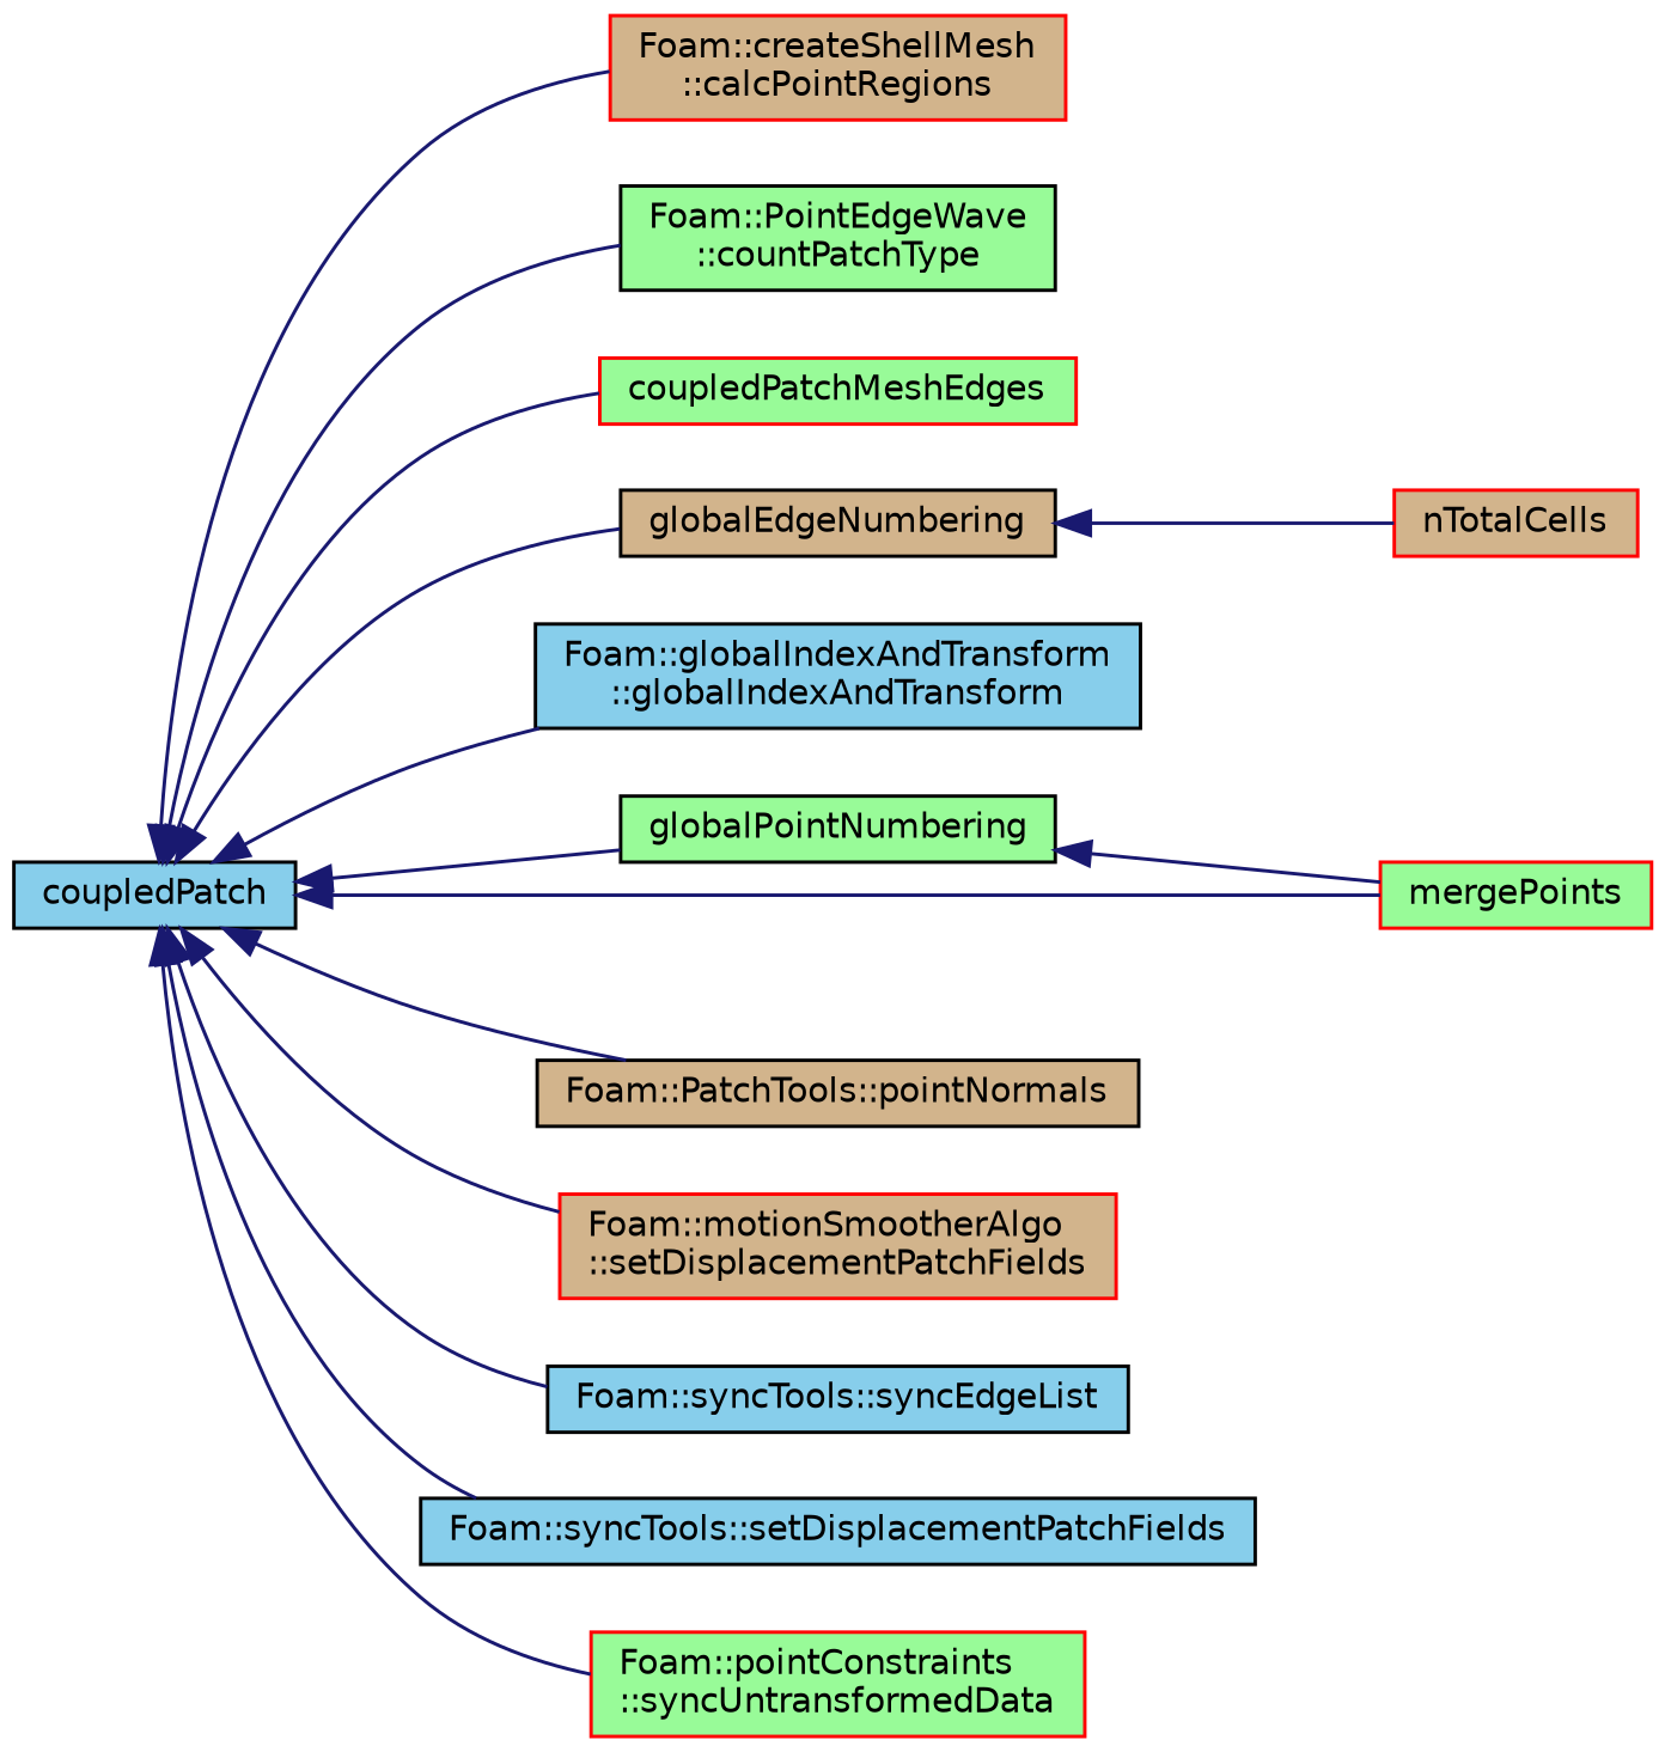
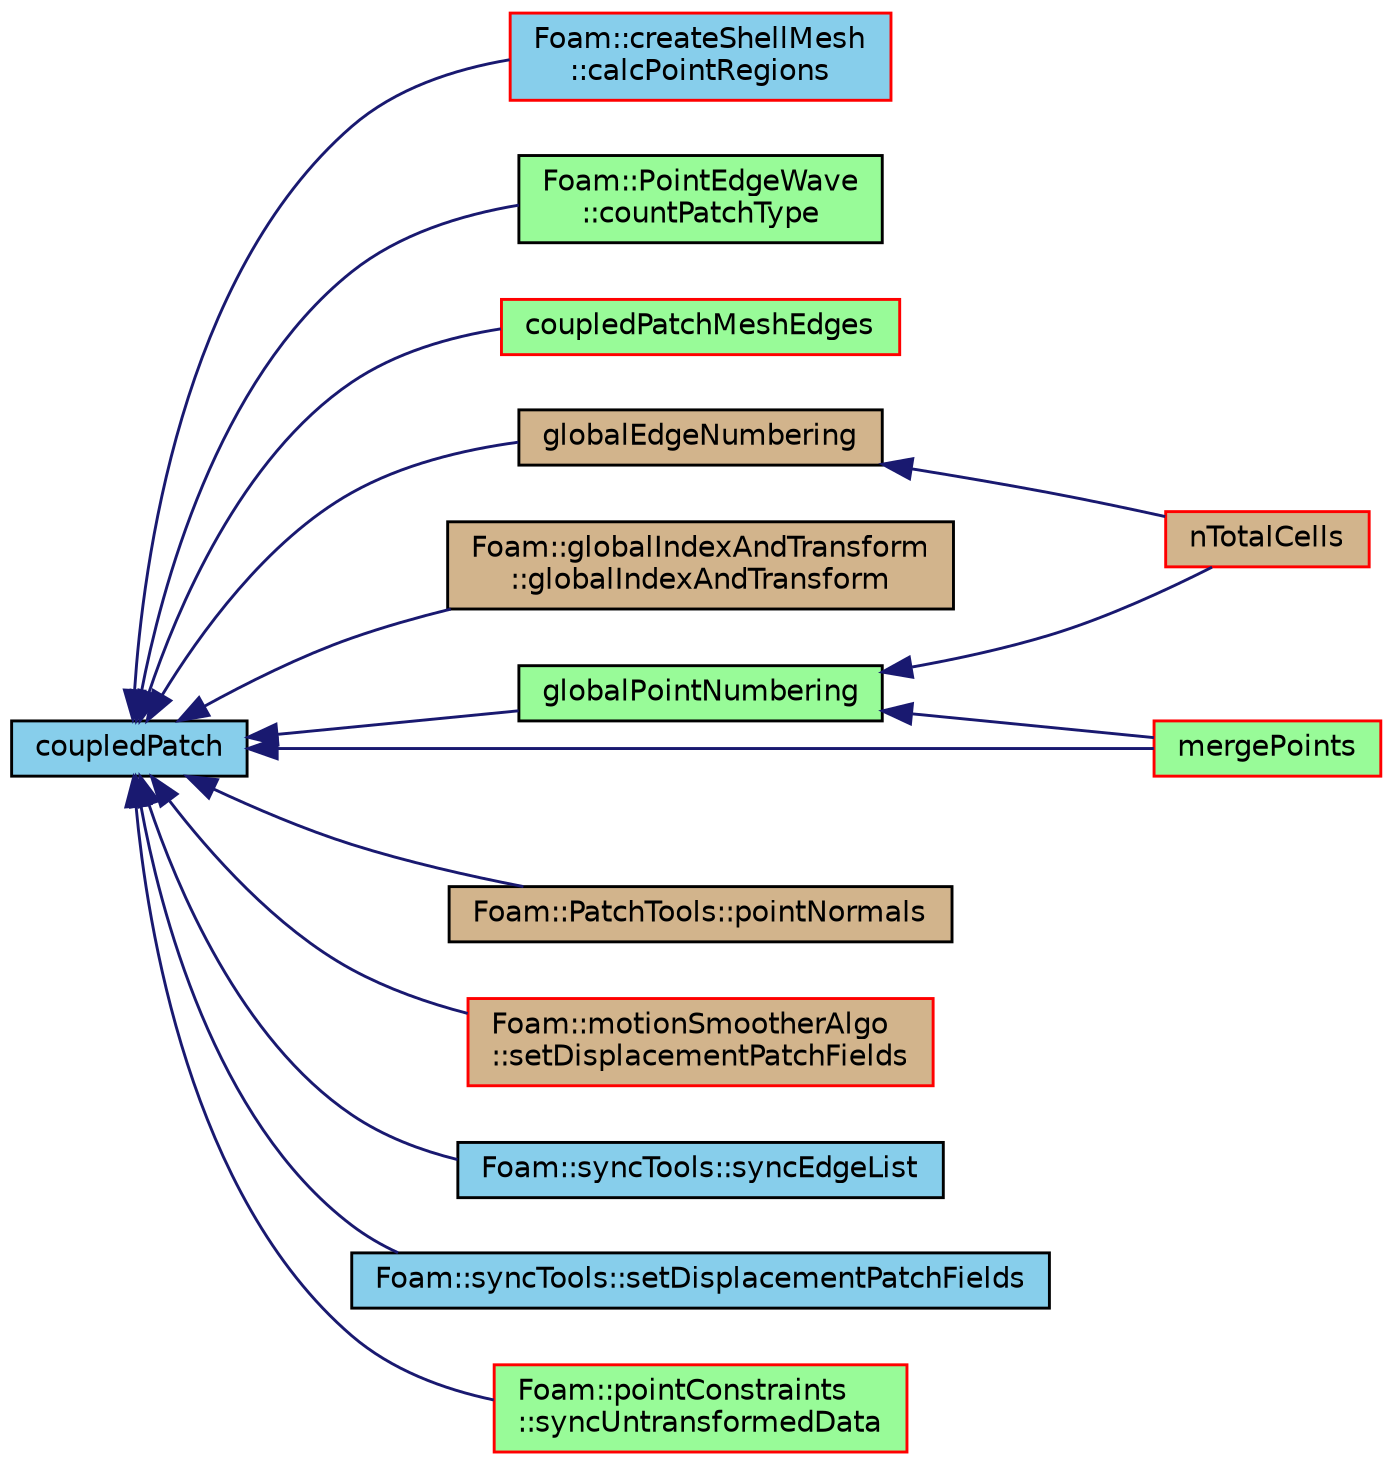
  digraph {
    rankdir=LR
    node [color=black fillcolor=tan fontname=Helvetica fontsize=10 shape=record style=filled]
    edge [color=midnightblue dir=back fontname=Helvetica fontsize=10 labelfontname=Helvetica labelfontsize=10 style=solid]
    n1 [fillcolor=skyblue fontcolor=black height=0.2 label=coupledPatch width=0.4]
-   n2 [color=red height=0.2 label="Foam::createShellMesh\l::calcPointRegions" width=0.4]
+   n2 [color=red fillcolor=skyblue height=0.2 label="Foam::createShellMesh\l::calcPointRegions" width=0.4]
    n3 [fillcolor=palegreen height=0.2 label="Foam::PointEdgeWave\l::countPatchType" width=0.4]
    n4 [color=red fillcolor=palegreen height=0.2 label=coupledPatchMeshEdges width=0.4]
    n5 [height=0.2 label=globalEdgeNumbering width=0.4]
-   n6 [fillcolor=skyblue height=0.2 label="Foam::globalIndexAndTransform\l::globalIndexAndTransform" width=0.4]
+   n6 [height=0.2 label="Foam::globalIndexAndTransform\l::globalIndexAndTransform" width=0.4]
    n7 [fillcolor=palegreen height=0.2 label=globalPointNumbering width=0.4]
    n8 [color=red fillcolor=palegreen height=0.2 label=mergePoints width=0.4]
    n9 [height=0.2 label="Foam::PatchTools::pointNormals" width=0.4]
    n10 [color=red height=0.2 label="Foam::motionSmootherAlgo\l::setDisplacementPatchFields" width=0.4]
    n11 [fillcolor=skyblue height=0.2 label="Foam::syncTools::syncEdgeList" width=0.4]
    n12 [fillcolor=skyblue height=0.2 label="Foam::syncTools::setDisplacementPatchFields" width=0.4]
    n13 [color=red fillcolor=palegreen height=0.2 label="Foam::pointConstraints\l::syncUntransformedData" width=0.4]
    n14 [color=red height=0.2 label=nTotalCells width=0.4]
    n1 -> n2
    n1 -> n3
    n1 -> n4
    n1 -> n5
    n1 -> n6
    n1 -> n7
    n1 -> n8
    n1 -> n9
    n1 -> n10
    n1 -> n11
    n1 -> n12
    n1 -> n13
    n5 -> n14
    n7 -> n8
+   n7 -> n14
  }
